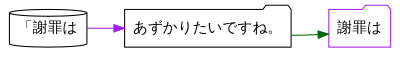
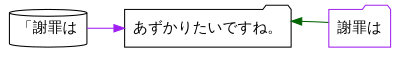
  digraph {
    rankdir=LR
    node [color=black shape=folder]
    n1 [label="「謝罪は" shape=cylinder]
    n2 [label="あずかりたいですね。"]
    n3 [color=purple label="謝罪は"]
    n1 -> n2 [color=purple]
-   n2 -> n3 [color=darkgreen]
+   n3 -> n2 [color=darkgreen]
  }
